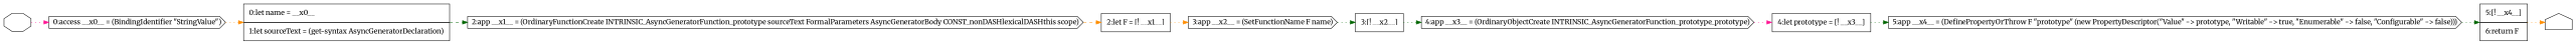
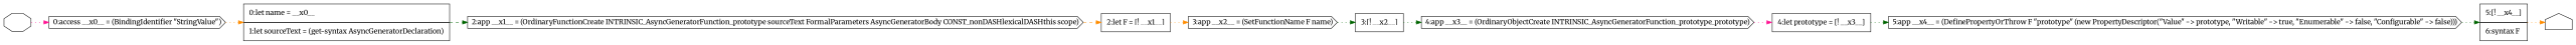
  digraph {
    fontname=Merriweather
    rankdir=LR
    node [color=black fillcolor=white fontname=Merriweather shape=none style=filled]
    edge [color=darkgreen fontname=Merriweather style=dotted]
    n1 [label=<<font color="black">     <table border="0" cellborder="1" cellspacing="0" cellpadding="10">       <tr><td align="left">3:[! __x2__]</td></tr>     </table>   </font>> margin=0]
    n2 [label=<<font color="black">4:app __x3__ = (OrdinaryObjectCreate INTRINSIC_AsyncGeneratorFunction_prototype_prototype)</font>> shape=cds]
    n3 [label=<<font color="black">     <table border="0" cellborder="1" cellspacing="0" cellpadding="10">       <tr><td align="left">4:let prototype = [! __x3__]</td></tr>     </table>   </font>> margin=0]
    n4 [label=<<font color="black">     <table border="0" cellborder="1" cellspacing="0" cellpadding="10">       <tr><td align="left">0:let name = __x0__</td></tr>       <tr><td align="left">1:let sourceText = (get-syntax AsyncGeneratorDeclaration)</td></tr>     </table>   </font>> margin=0]
    n5 [label=<<font color="black">2:app __x1__ = (OrdinaryFunctionCreate INTRINSIC_AsyncGeneratorFunction_prototype sourceText FormalParameters AsyncGeneratorBody CONST_nonDASHlexicalDASHthis scope)</font>> shape=cds]
    n6 [label=<<font color="black">     <table border="0" cellborder="1" cellspacing="0" cellpadding="10">       <tr><td align="left">2:let F = [! __x1__]</td></tr>     </table>   </font>> margin=0]
    n7 [label=<<font color="black">0:access __x0__ = (BindingIdentifier &quot;StringValue&quot;)</font>> shape=cds]
    n8 [label=<<font color="black">5:app __x4__ = (DefinePropertyOrThrow F &quot;prototype&quot; (new PropertyDescriptor(&quot;Value&quot; -&gt; prototype, &quot;Writable&quot; -&gt; true, &quot;Enumerable&quot; -&gt; false, &quot;Configurable&quot; -&gt; false)))</font>> shape=cds]
-   n9 [label=<<font color="black">     <table border="0" cellborder="1" cellspacing="0" cellpadding="10">       <tr><td align="left">5:[! __x4__]</td></tr>       <tr><td align="left">6:return F</td></tr>     </table>   </font>> margin=0]
+   n9 [label=<<font color="black">     <table border="0" cellborder="1" cellspacing="0" cellpadding="10">       <tr><td align="left">5:[! __x4__]</td></tr>       <tr><td align="left">6:syntax F</td></tr>     </table>   </font>> margin=0]
    n10 [label=" " shape=house]
    n11 [label=<<font color="black">3:app __x2__ = (SetFunctionName F name)</font>> shape=cds]
    n12 [label=" " shape=octagon]
    n1 -> n2
    n2 -> n3 [color=deeppink]
    n3 -> n8
    n4 -> n5 [style=dashed]
    n5 -> n6 [color=darkorange style=dashed]
    n6 -> n11 [color=darkorange]
    n7 -> n4 [color=darkorange]
    n8 -> n9
    n9 -> n10 [color=darkorange]
    n11 -> n1
    n12 -> n7 [color=deeppink]
  }
